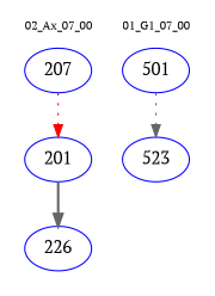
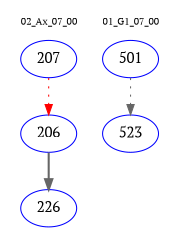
  digraph {
    fontname="PT Serif"
    node [color=blue fontname="PT Serif"]
    edge [color=gray40 fontname="PT Serif" style=dotted]
    n1 [label=207]
-   n2 [label=201]
+   n2 [label=206]
    n3 [label=226]
    n4 [label=501]
    n5 [label=523]
    subgraph cluster_1 {
      color=white
      fontsize=10
      label="02_Ax_07_00"
      n1
      n2
      n3
    }
    subgraph cluster_2 {
      color=white
      fontsize=10
      label="01_G1_07_00"
      n4
      n5
    }
    n1 -> n2 [color=red]
    n2 -> n3 [style=bold]
    n4 -> n5
  }
